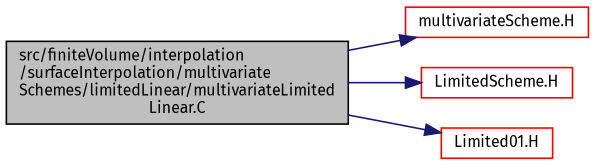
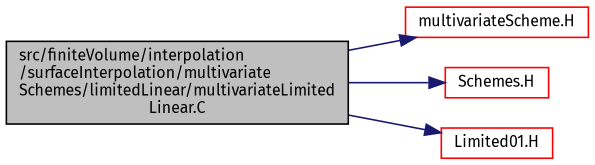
  digraph {
    fontname="Fira Sans"
    rankdir=LR
    node [color=red fontname="Fira Sans" fontsize=10 shape=record]
    edge [color=midnightblue fontname="Fira Sans" fontsize=10 labelfontname=Helvetica labelfontsize=10 style=solid]
    n1 [color=black fillcolor=grey75 fontcolor=black height=0.2 label="src/finiteVolume/interpolation\l/surfaceInterpolation/multivariate\lSchemes/limitedLinear/multivariateLimited\lLinear.C" style=filled width=0.4]
    n2 [height=0.2 label="multivariateScheme.H" width=0.4]
-   n3 [height=0.2 label="LimitedScheme.H" width=0.4]
+   n3 [height=0.2 label="Schemes.H" width=0.4]
    n4 [height=0.2 label="Limited01.H" width=0.4]
    n1 -> n2
    n1 -> n3
    n1 -> n4
  }
